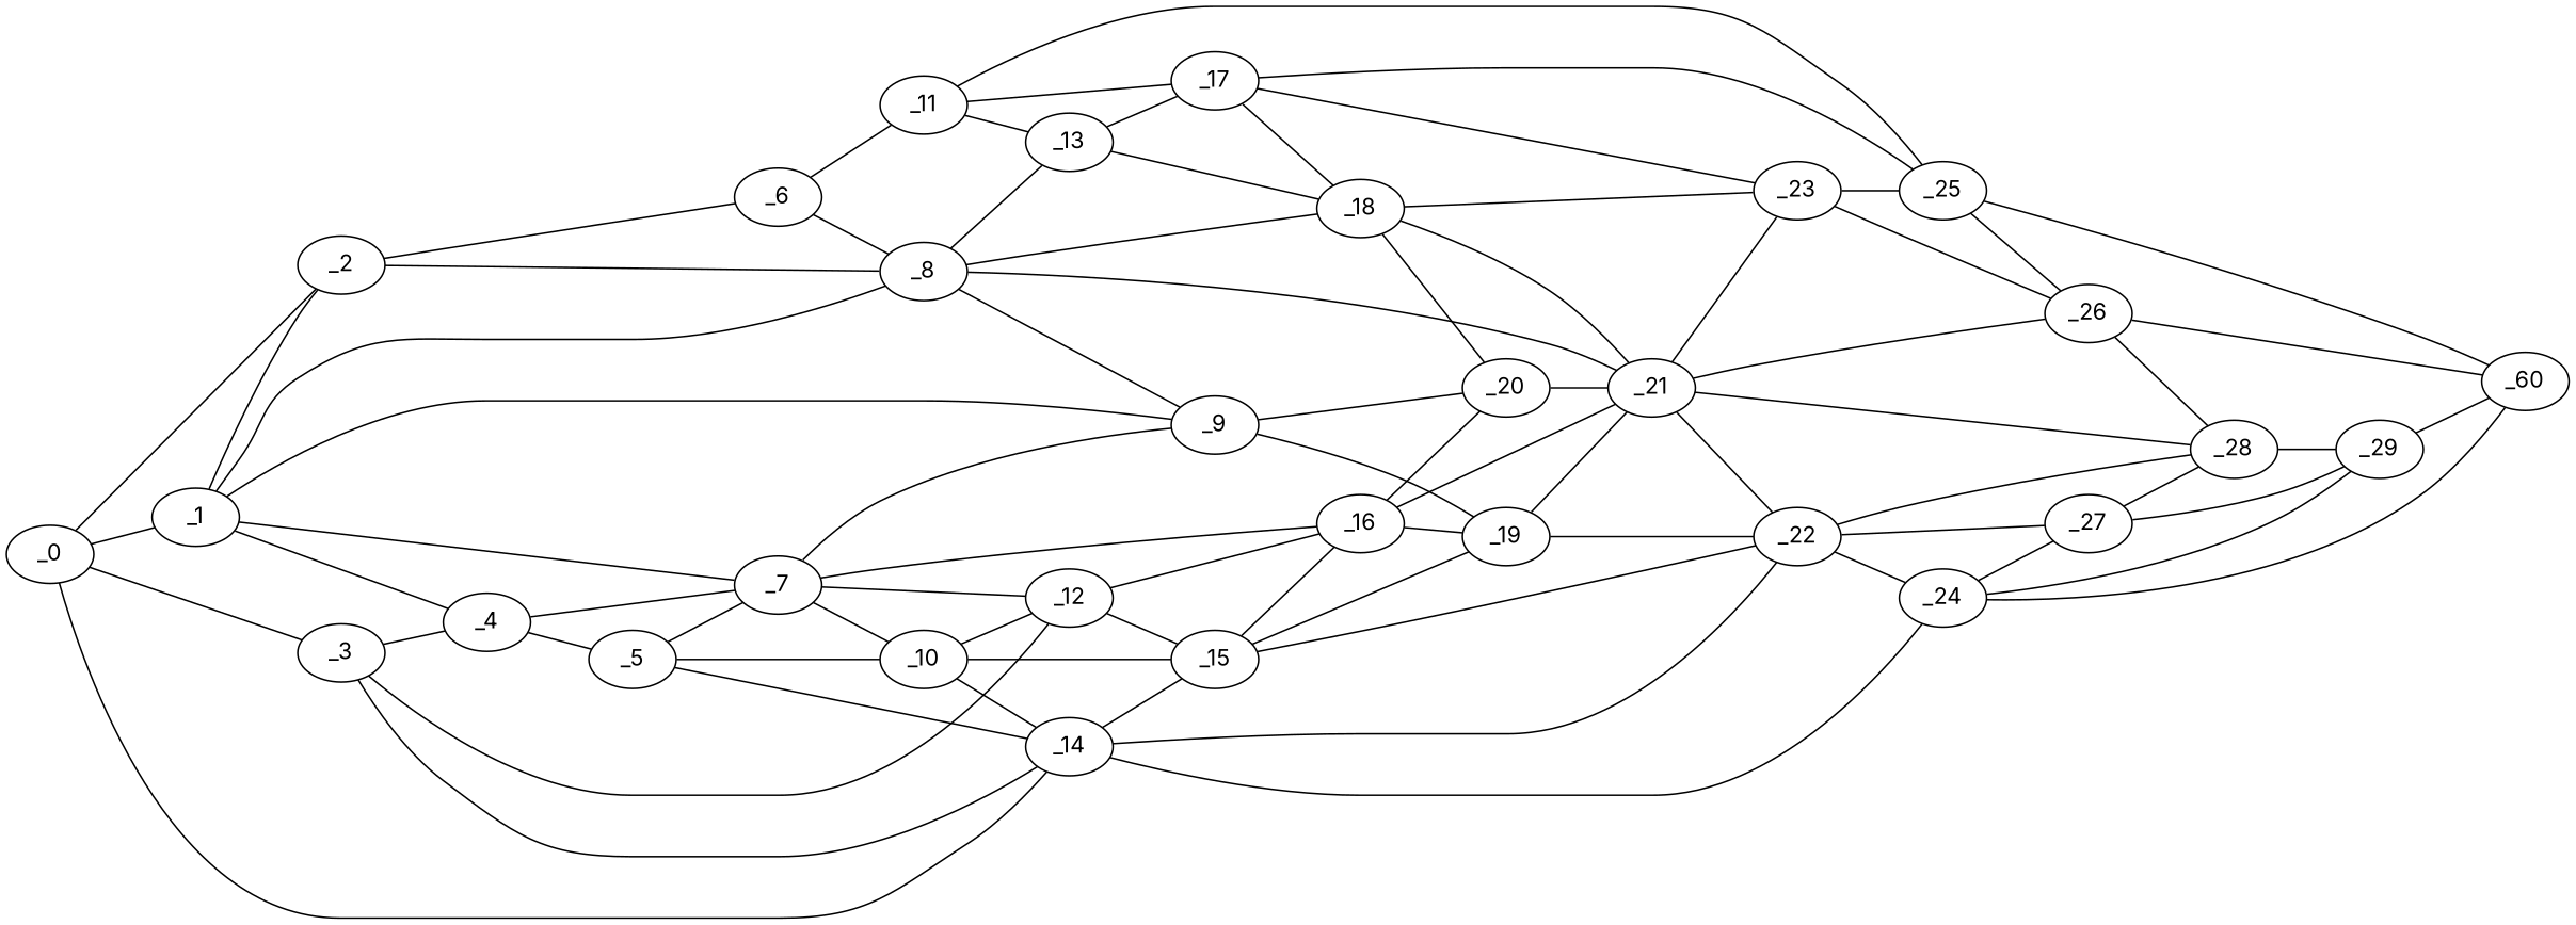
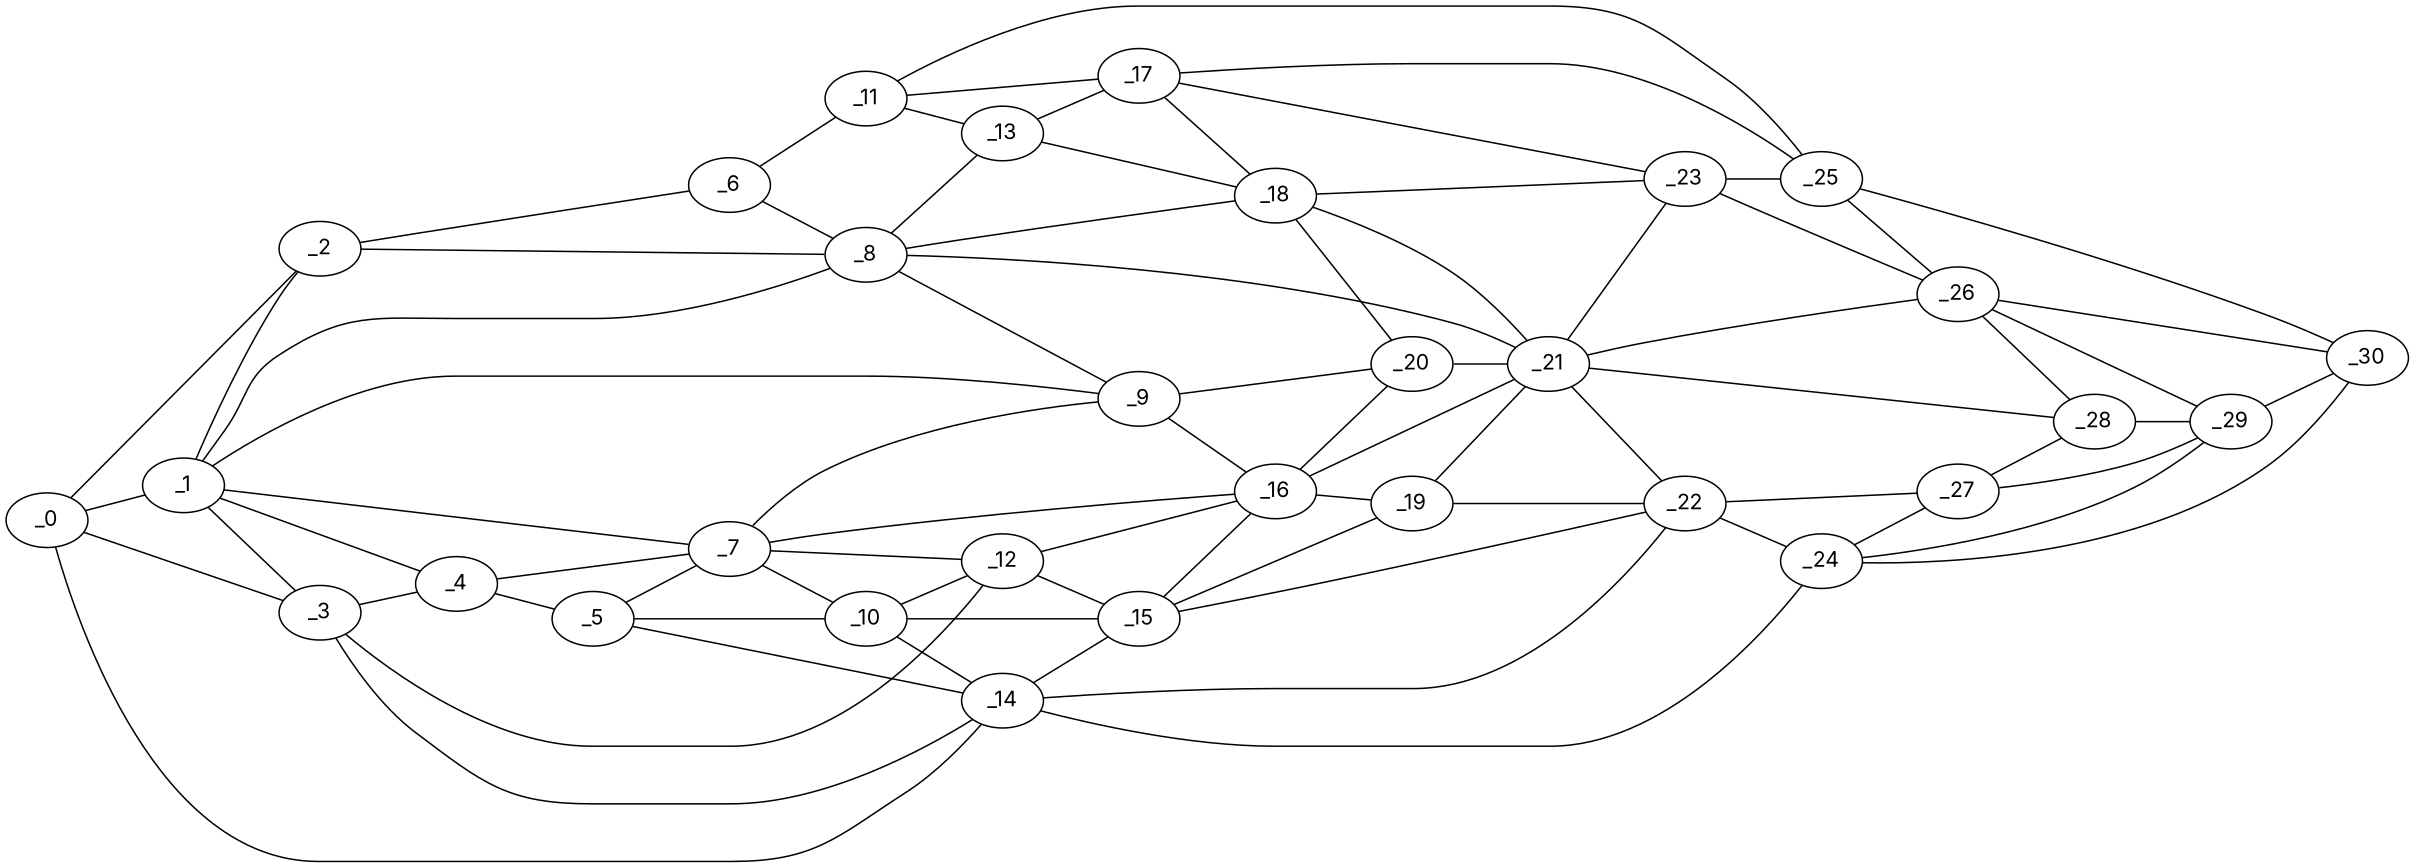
  graph {
    fontname=Inter
    rankdir=LR
    node [fontname=Inter x=45 y=15]
    edge [fontname=Inter valence=2]
    _0 [x=5]
    _1 [x=12 y=49]
    _2 [x=13 y=103]
    _3 [x=14 y=39]
    _14 [y=12]
    _4 [x=20 y=50]
    _7 [x=30 y=58]
    _8 [x=32 y=78]
    _9 [x=33 y=72]
    _6 [x=26 y=108]
    _12 [x=38 y=53]
    _15 [y=54]
    _22 [x=85 y=50]
    _24 [x=89]
    _5 [x=26 y=47]
    _10 [x=36 y=47]
    _16 [x=48 y=64]
    _13 [x=43 y=100]
    _18 [x=49 y=95]
    _21 [x=57 y=70]
    _20 [x=52 y=72]
    _11 [x=36 y=108]
    _19 [x=50 y=59]
    _28 [x=93 y=55]
    _27 [x=93 y=41]
-   _30 [x=124 y=76 label=_60]
+   _30 [x=124 y=76]
    _29 [x=107 y=54]
    _17 [x=48 y=104]
    _23 [x=86 y=101]
    _25 [x=91 y=103]
    _26 [x=92 y=86]
    _0 -- _1
    _0 -- _2 [valence=1]
    _0 -- _3 [valence=1]
    _0 -- _14 [valence=1]
    _1 -- _2 [valence=1]
+   _1 -- _3
    _1 -- _4
    _1 -- _7
    _1 -- _8
    _1 -- _9
    _2 -- _8
    _2 -- _6 [valence=1]
    _3 -- _14
    _3 -- _4
    _3 -- _12
    _14 -- _15
    _14 -- _22 [valence=1]
    _14 -- _24 [valence=1]
    _4 -- _7
    _4 -- _5
    _7 -- _9
    _7 -- _12 [valence=1]
    _7 -- _10
    _7 -- _16 [valence=1]
    _8 -- _9
    _8 -- _13
    _8 -- _18 [valence=1]
    _8 -- _21 [valence=1]
-   _9 -- _19 [valence=1]
+   _9 -- _16 [valence=1]
    _9 -- _20
    _6 -- _8 [valence=1]
    _6 -- _11 [valence=1]
    _12 -- _15
    _12 -- _16
    _15 -- _22
    _15 -- _16
    _15 -- _19
    _22 -- _24
-   _22 -- _28 [valence=1]
    _22 -- _27
    _24 -- _27
    _24 -- _30 [valence=1]
    _24 -- _29
    _5 -- _14
    _5 -- _7 [valence=1]
    _5 -- _10
    _10 -- _14
    _10 -- _12 [valence=1]
    _10 -- _15
    _16 -- _21 [valence=1]
    _16 -- _20
    _16 -- _19
    _13 -- _18
    _13 -- _17
    _18 -- _21
    _18 -- _20
    _18 -- _23
    _21 -- _22 [valence=1]
    _21 -- _28
    _21 -- _23
    _21 -- _26
    _20 -- _21
    _11 -- _13
    _11 -- _17 [valence=1]
    _11 -- _25 [valence=1]
    _19 -- _22
    _19 -- _21
    _28 -- _29 [valence=1]
    _27 -- _28
    _27 -- _29
    _29 -- _30 [valence=1]
    _17 -- _18 [valence=1]
    _17 -- _23 [valence=1]
    _17 -- _25
    _23 -- _25
    _23 -- _26
    _25 -- _30 [valence=1]
    _25 -- _26
    _26 -- _28 [valence=1]
    _26 -- _30
+   _26 -- _29 [valence=1]
  }
